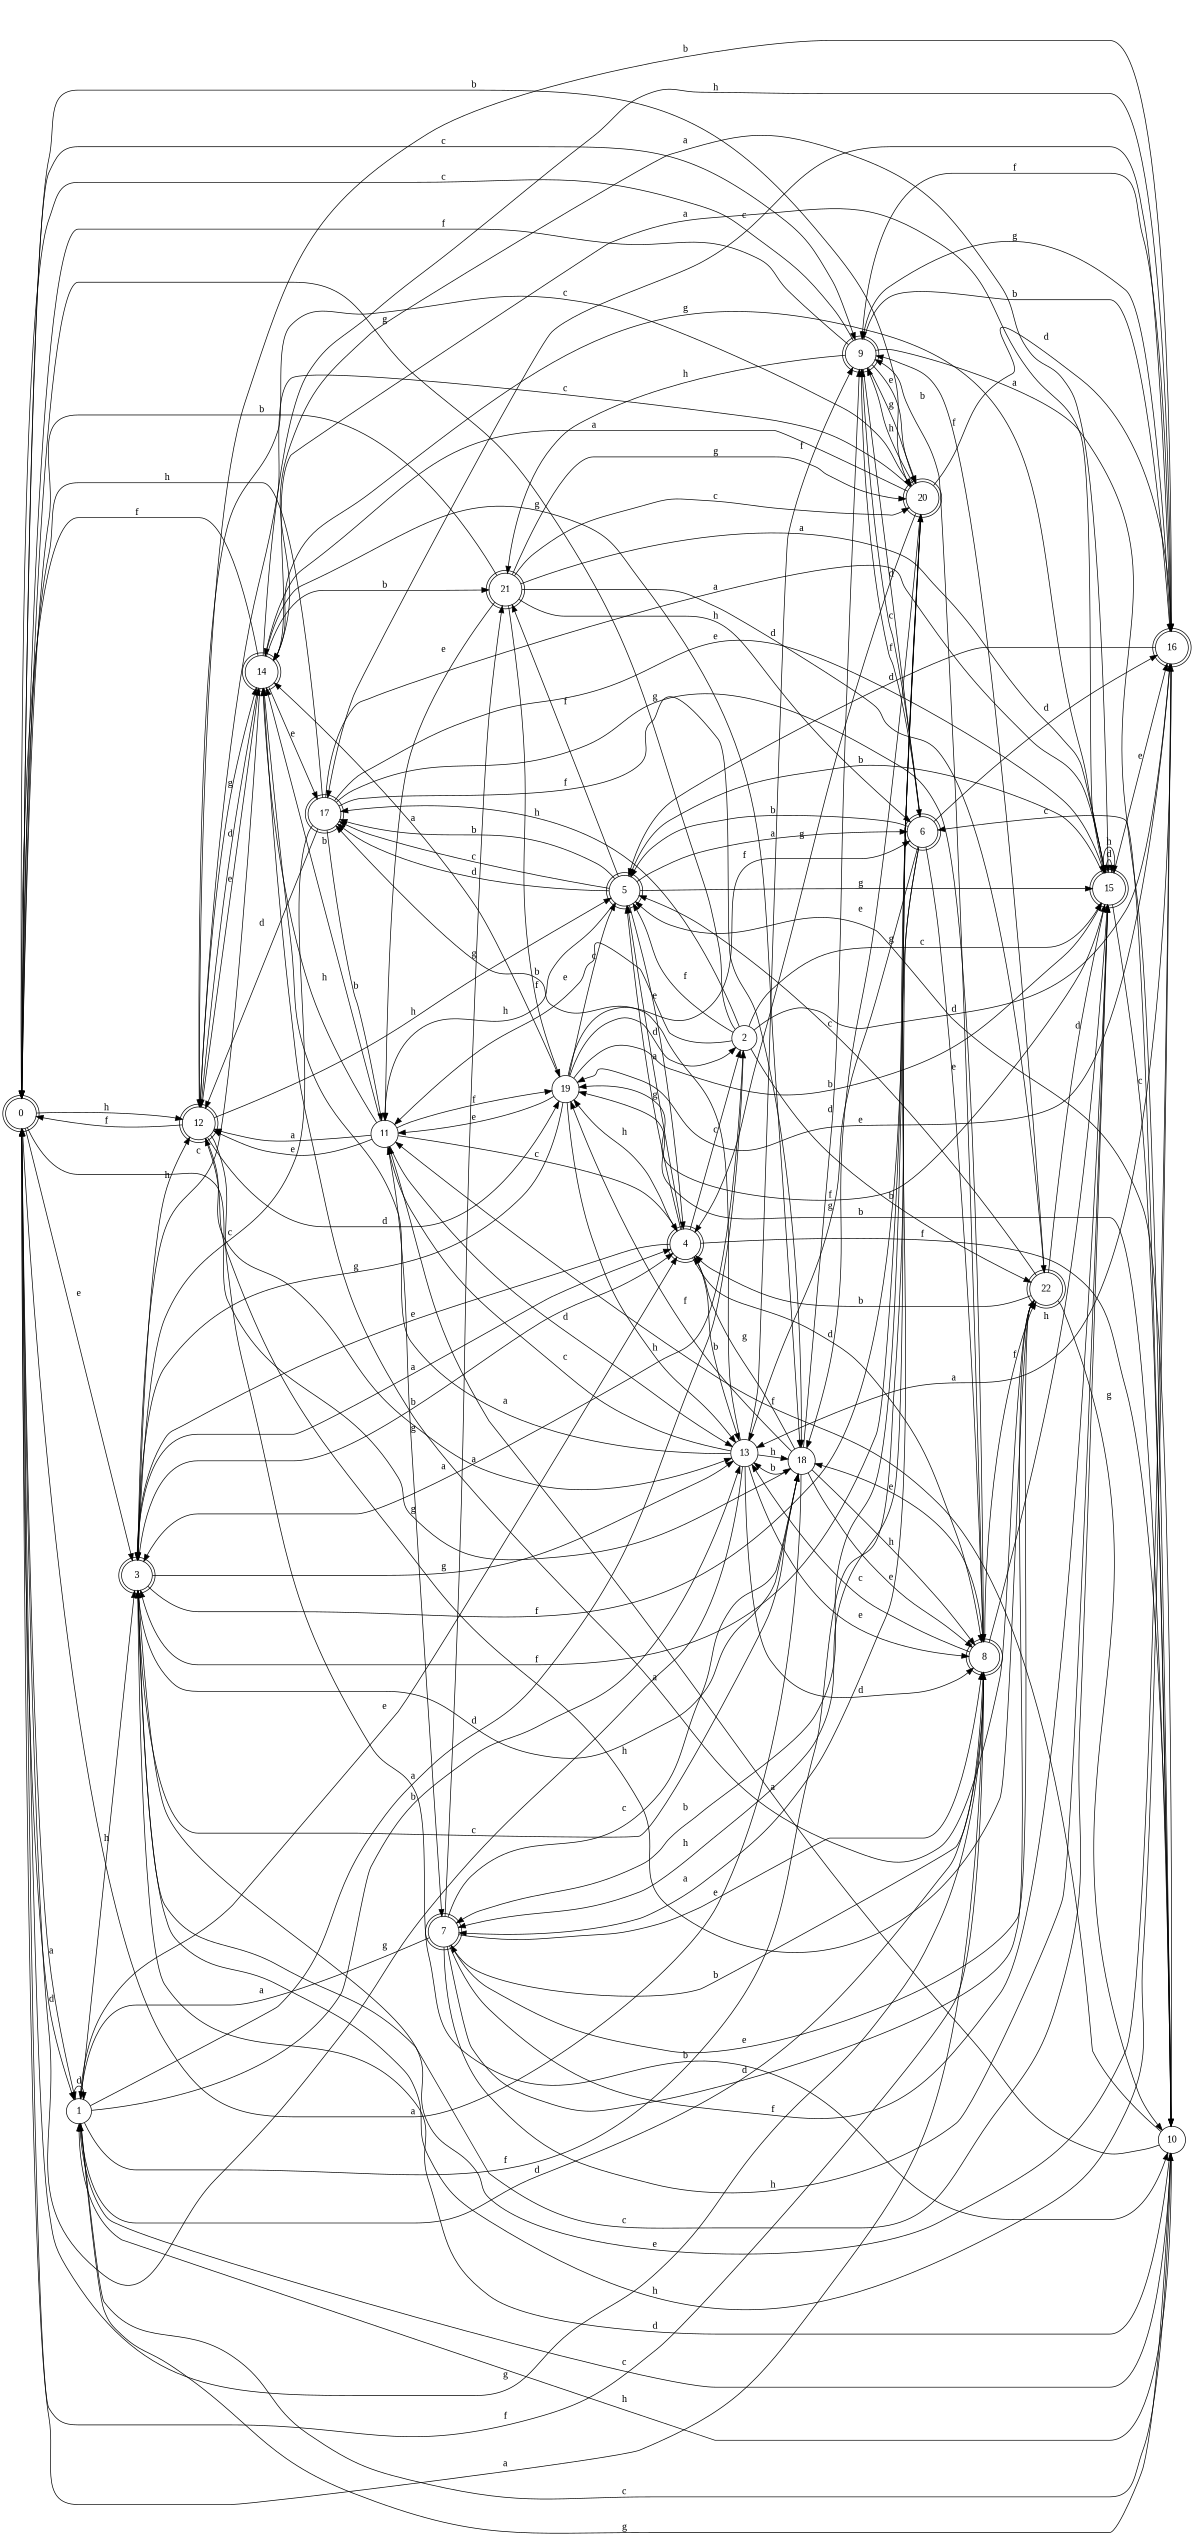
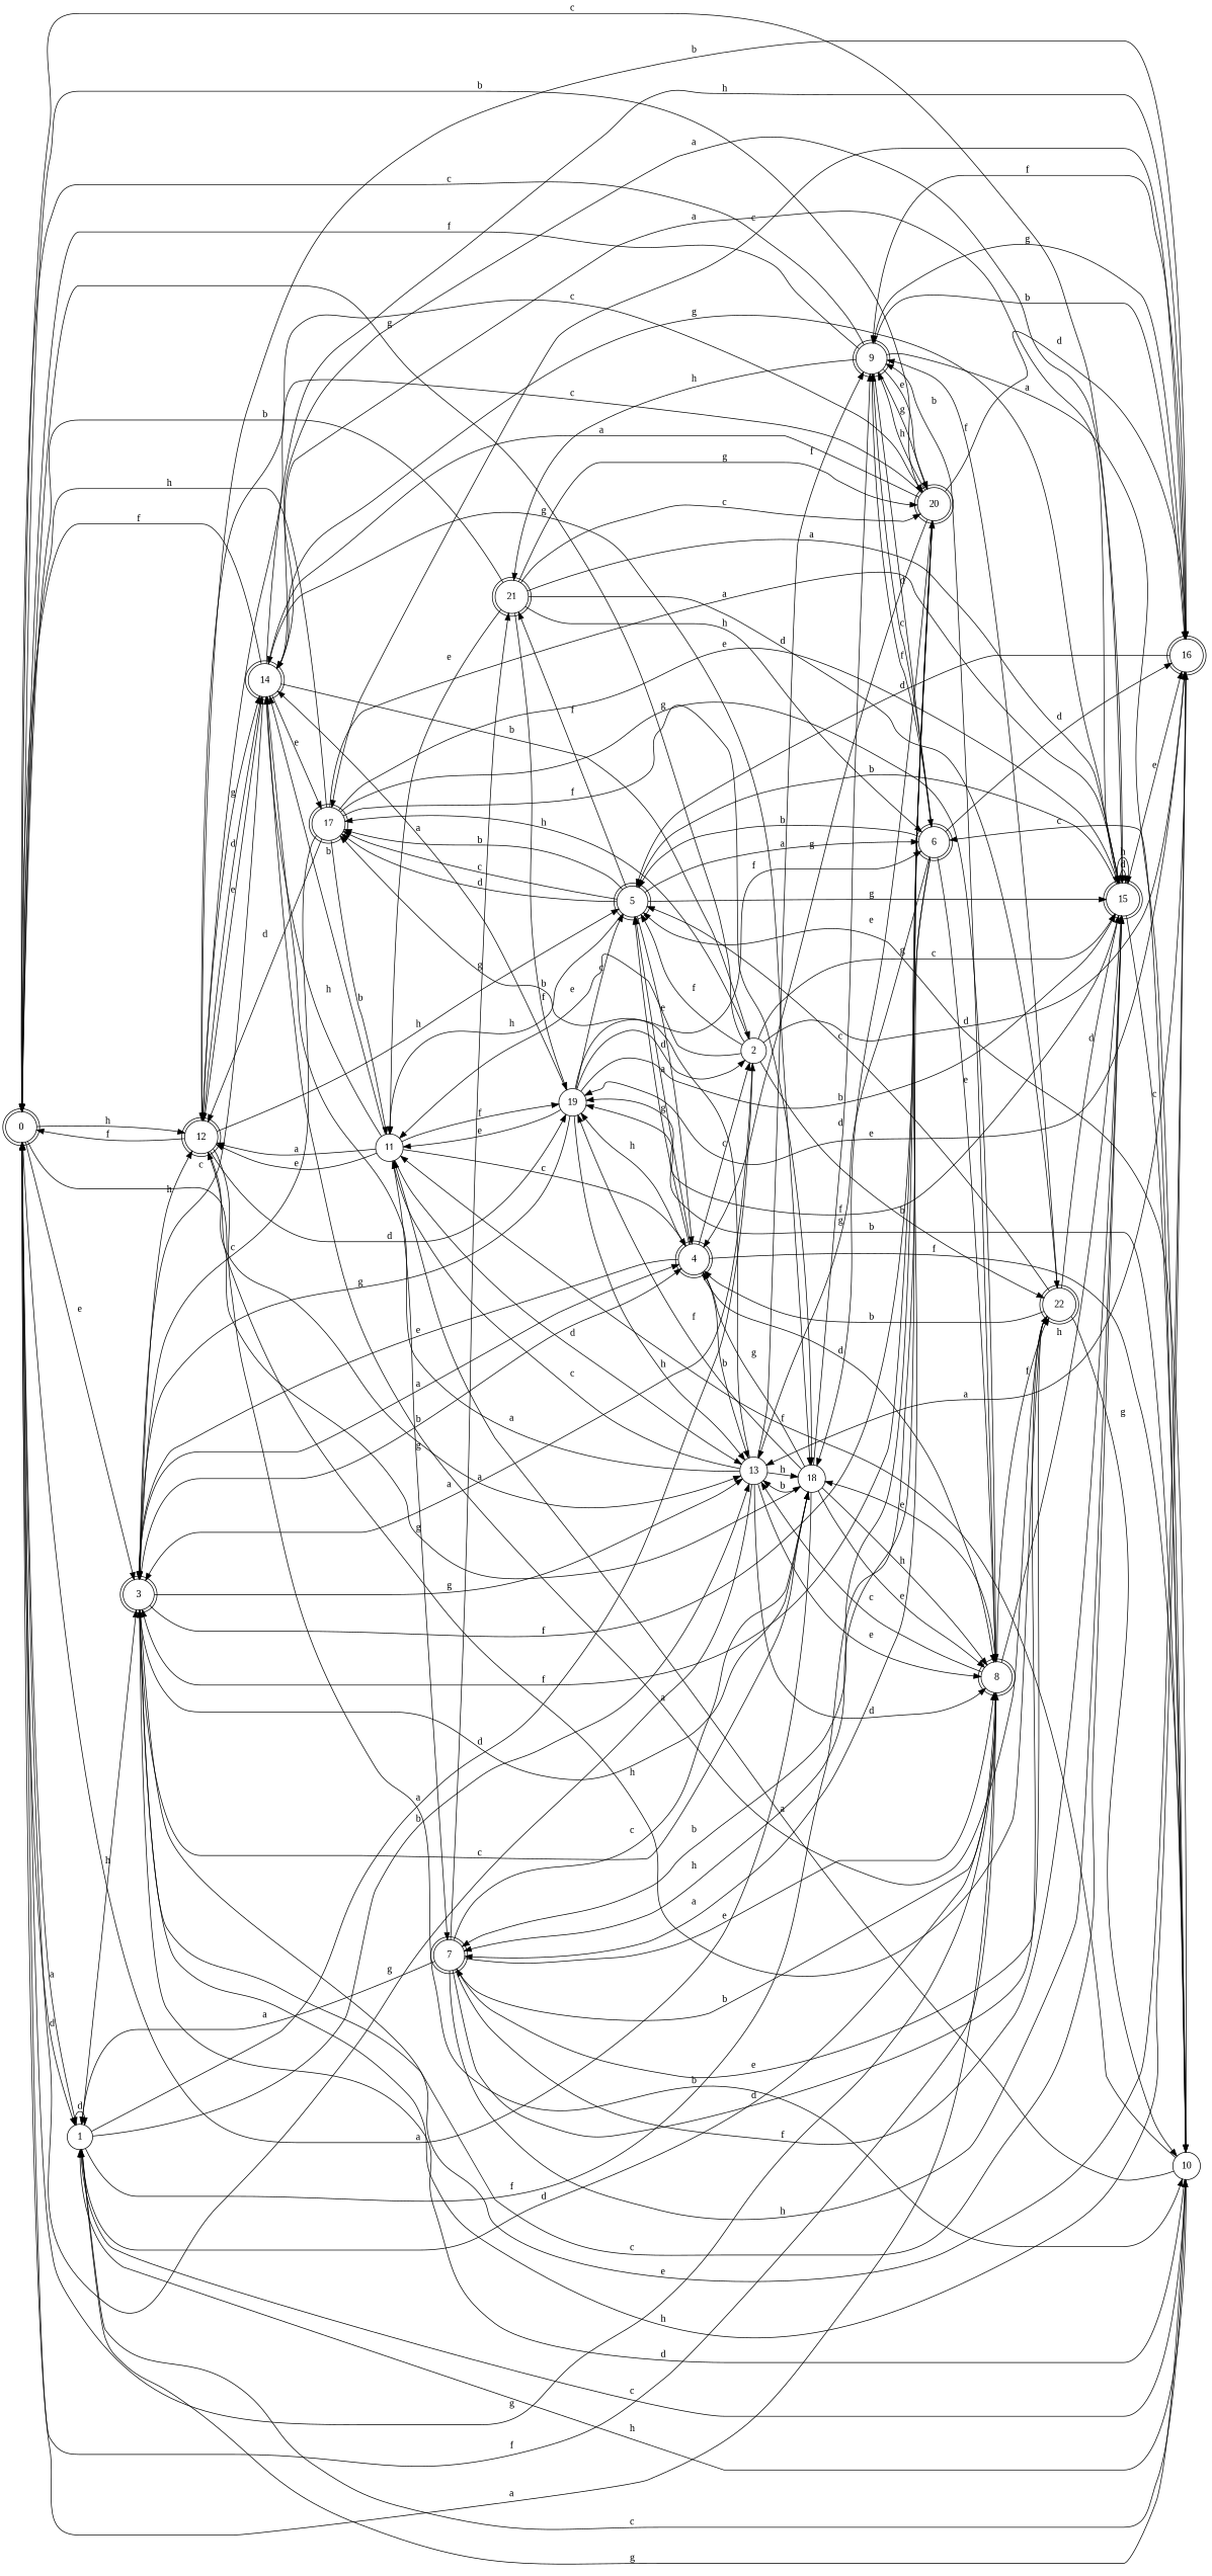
  digraph {
    fontname="Liberation Serif"
    rankdir=LR
    node [color=black fillcolor=white fontname="Liberation Serif" shape=doublecircle style="rounded,filled"]
    edge [fontname="Liberation Serif"]
    n1 [label=0]
    n2 [label=1 shape=circle style=filled]
    n3 [label=3]
    n4 [label=8]
    n5 [label=9]
    n6 [label=12]
    n7 [label=18 shape=circle style=filled]
    n8 [label=20]
    n9 [label=2 shape=circle style=filled]
    n10 [label=4]
    n11 [label=10 shape=circle style=filled]
    n12 [label=13 shape=circle style=filled]
    n13 [label=15]
    n14 [label=16]
    n15 [label=22]
    n16 [label=6]
    n17 [label=21]
    n18 [label=5]
    n19 [label=19 shape=circle style=filled]
    n20 [label=14]
    n21 [label=7]
    n22 [label=11 shape=circle style=filled]
    n23 [label=17]
    n1 -> n2 [label=a]
    n1 -> n2 [label=d]
    n1 -> n3 [label=e]
    n1 -> n4 [label=f]
-   n1 -> n5 [label=c]
+   n1 -> n13 [label=c]
    n1 -> n6 [label=h]
    n1 -> n7 [label=g]
    n1 -> n8 [label=b]
    n2 -> n2 [label=d]
    n2 -> n3 [label=h]
    n2 -> n8 [label=f]
    n2 -> n9 [label=a]
-   n2 -> n10 [label=e]
    n2 -> n11 [label=c]
    n2 -> n11 [label=g]
    n2 -> n12 [label=b]
    n3 -> n6 [label=h]
    n3 -> n7 [label=d]
    n3 -> n8 [label=f]
    n3 -> n10 [label=a]
    n3 -> n10 [label=b]
    n3 -> n12 [label=g]
    n3 -> n13 [label=c]
    n3 -> n14 [label=e]
    n4 -> n1 [label=a]
    n4 -> n1 [label=g]
    n4 -> n2 [label=d]
    n4 -> n5 [label=b]
    n4 -> n7 [label=e]
    n4 -> n12 [label=c]
    n4 -> n13 [label=h]
    n4 -> n15 [label=f]
    n5 -> n1 [label=c]
    n5 -> n1 [label=f]
    n5 -> n8 [label=e]
    n5 -> n8 [label=g]
    n5 -> n11 [label=a]
    n5 -> n14 [label=b]
    n5 -> n16 [label=d]
    n5 -> n17 [label=h]
    n6 -> n1 [label=f]
    n6 -> n8 [label=c]
    n6 -> n11 [label=b]
    n6 -> n12 [label=a]
    n6 -> n18 [label=h]
    n6 -> n19 [label=d]
    n6 -> n20 [label=e]
    n6 -> n20 [label=g]
    n7 -> n1 [label=a]
    n7 -> n3 [label=c]
    n7 -> n4 [label=e]
    n7 -> n4 [label=h]
    n7 -> n5 [label=d]
    n7 -> n10 [label=g]
    n7 -> n12 [label=b]
    n7 -> n19 [label=f]
    n8 -> n3 [label=f]
    n8 -> n5 [label=h]
    n8 -> n6 [label=c]
    n8 -> n7 [label=e]
    n8 -> n10 [label=g]
    n8 -> n14 [label=d]
    n8 -> n20 [label=a]
    n8 -> n21 [label=b]
    n9 -> n1 [label=g]
    n9 -> n3 [label=a]
    n9 -> n13 [label=c]
    n9 -> n14 [label=d]
    n9 -> n15 [label=b]
    n9 -> n18 [label=f]
    n9 -> n22 [label=e]
    n9 -> n23 [label=h]
    n10 -> n3 [label=e]
    n10 -> n4 [label=d]
    n10 -> n9 [label=c]
    n10 -> n11 [label=f]
    n10 -> n12 [label=b]
    n10 -> n18 [label=a]
    n10 -> n18 [label=g]
    n10 -> n19 [label=h]
    n11 -> n2 [label=c]
    n11 -> n2 [label=h]
    n11 -> n3 [label=d]
    n11 -> n16 [label=c]
    n11 -> n18 [label=g]
    n11 -> n19 [label=b]
    n11 -> n22 [label=a]
    n11 -> n22 [label=f]
    n12 -> n1 [label=g]
    n12 -> n4 [label=d]
    n12 -> n4 [label=e]
    n12 -> n5 [label=f]
    n12 -> n7 [label=h]
    n12 -> n20 [label=a]
    n12 -> n22 [label=c]
    n12 -> n23 [label=b]
    n13 -> n11 [label=c]
    n13 -> n13 [label=d]
    n13 -> n13 [label=h]
    n13 -> n14 [label=e]
    n13 -> n18 [label=b]
    n13 -> n19 [label=f]
    n13 -> n20 [label=a]
    n13 -> n20 [label=g]
    n14 -> n3 [label=h]
    n14 -> n5 [label=f]
    n14 -> n5 [label=g]
    n14 -> n6 [label=b]
    n14 -> n12 [label=a]
    n14 -> n18 [label=d]
    n14 -> n19 [label=e]
    n14 -> n23 [label=c]
    n15 -> n5 [label=f]
    n15 -> n6 [label=h]
    n15 -> n10 [label=b]
    n15 -> n11 [label=g]
    n15 -> n13 [label=d]
    n15 -> n18 [label=c]
    n15 -> n20 [label=a]
    n15 -> n21 [label=e]
    n16 -> n4 [label=e]
    n16 -> n5 [label=c]
    n16 -> n5 [label=f]
    n16 -> n12 [label=g]
    n16 -> n14 [label=d]
    n16 -> n18 [label=b]
    n16 -> n21 [label=a]
    n16 -> n21 [label=h]
    n17 -> n1 [label=b]
    n17 -> n8 [label=c]
    n17 -> n8 [label=g]
    n17 -> n13 [label=a]
    n17 -> n15 [label=d]
    n17 -> n16 [label=h]
    n17 -> n19 [label=f]
    n17 -> n22 [label=e]
    n18 -> n10 [label=e]
    n18 -> n13 [label=g]
    n18 -> n16 [label=a]
    n18 -> n17 [label=f]
    n18 -> n22 [label=h]
    n18 -> n23 [label=b]
    n18 -> n23 [label=c]
    n18 -> n23 [label=d]
    n19 -> n3 [label=g]
    n19 -> n9 [label=d]
    n19 -> n12 [label=h]
    n19 -> n13 [label=b]
    n19 -> n16 [label=f]
    n19 -> n18 [label=c]
    n19 -> n20 [label=a]
    n19 -> n22 [label=e]
    n20 -> n1 [label=f]
    n20 -> n3 [label=c]
    n20 -> n6 [label=d]
    n20 -> n7 [label=g]
-   n20 -> n17 [label=b]
+   n20 -> n9 [label=b]
    n20 -> n13 [label=a]
    n20 -> n14 [label=h]
    n20 -> n23 [label=e]
    n21 -> n2 [label=a]
    n21 -> n4 [label=b]
    n21 -> n4 [label=e]
    n21 -> n7 [label=c]
    n21 -> n13 [label=f]
    n21 -> n13 [label=h]
    n21 -> n15 [label=d]
    n21 -> n17 [label=g]
    n22 -> n6 [label=a]
    n22 -> n6 [label=e]
    n22 -> n10 [label=c]
    n22 -> n12 [label=d]
    n22 -> n19 [label=f]
    n22 -> n20 [label=b]
    n22 -> n20 [label=h]
    n22 -> n21 [label=g]
    n23 -> n1 [label=h]
    n23 -> n3 [label=c]
    n23 -> n4 [label=g]
    n23 -> n6 [label=d]
    n23 -> n7 [label=f]
    n23 -> n13 [label=a]
    n23 -> n13 [label=e]
    n23 -> n22 [label=b]
  }
